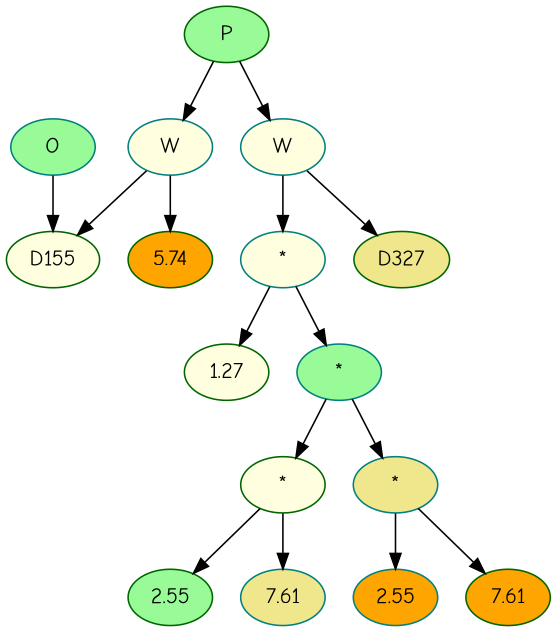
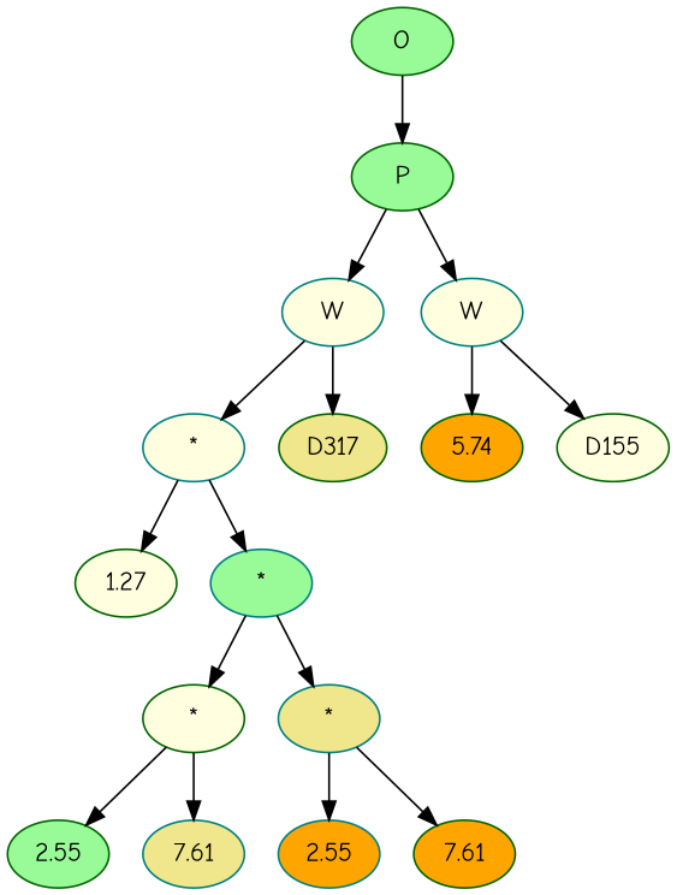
  digraph {
    fontname="Comic Neue"
    node [color=teal fillcolor=lightyellow fontname="Comic Neue" style=filled]
    edge [fontname="Comic Neue"]
-   n1 [fillcolor=palegreen label=O]
+   n1 [color=darkgreen fillcolor=palegreen label=O]
    n2 [color=darkgreen fillcolor=palegreen label=P]
    n3 [label=W]
    n4 [label=W]
    n5 [label="*"]
-   n6 [color=darkgreen fillcolor=khaki label=D327]
+   n6 [color=darkgreen fillcolor=khaki label=D317]
    n7 [color=darkgreen fillcolor=orange label=5.74]
    n8 [color=darkgreen label=D155]
    n9 [color=darkgreen label=1.27]
    n10 [fillcolor=palegreen label="*"]
    n11 [color=darkgreen label="*"]
    n12 [fillcolor=khaki label="*"]
    n13 [color=darkgreen fillcolor=palegreen label=2.55]
    n14 [fillcolor=khaki label=7.61]
    n15 [fillcolor=orange label=2.55]
    n16 [color=darkgreen fillcolor=orange label=7.61]
-   n1 -> n8
+   n1 -> n2
    n2 -> n3
    n2 -> n4
    n3 -> n5
    n3 -> n6
    n4 -> n7
    n4 -> n8
    n5 -> n9
    n5 -> n10
    n10 -> n11
    n10 -> n12
    n11 -> n13
    n11 -> n14
    n12 -> n15
    n12 -> n16
  }
